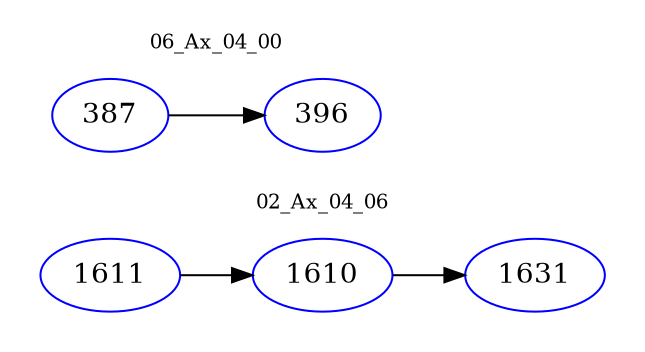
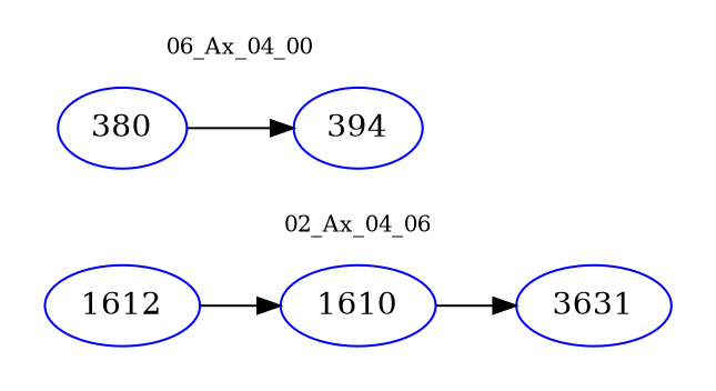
  digraph {
    rankdir=LR
    node [color=blue]
    edge [color=black]
-   n1 [label=1611]
+   n1 [label=1612]
    n2 [label=1610]
-   n3 [label=1631]
-   n4 [label=387]
-   n5 [label=396]
+   n3 [label=3631]
+   n4 [label=380]
+   n5 [label=394]
    subgraph cluster_1 {
      color=white
      fontsize=10
      label="02_Ax_04_06"
      n1
      n2
      n3
    }
    subgraph cluster_2 {
      color=white
      fontsize=10
      label="06_Ax_04_00"
      n4
      n5
    }
    n1 -> n2
    n2 -> n3
    n4 -> n5
  }
